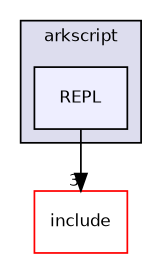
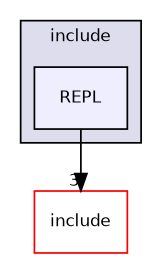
  digraph {
    compound=true
    node [fontname=Helvetica fontsize=10 shape=box style=filled]
    n1 [fillcolor="#eeeeff" label=REPL pencolor=black]
    n2 [color=red fillcolor=white label=include]
    subgraph cluster_1 {
      bgcolor="#ddddee"
      fontname=Helvetica
      fontsize=10
-     label=arkscript
+     label=include
      pencolor=black
      n1
    }
    n1 -> n2 [headlabel=3 labeldistance=1.5 labelfontname=Helvetica labelfontsize=10]
  }
